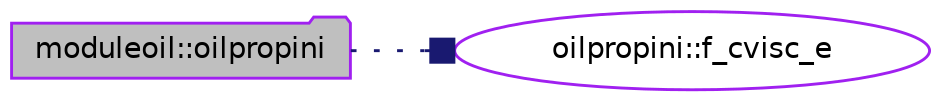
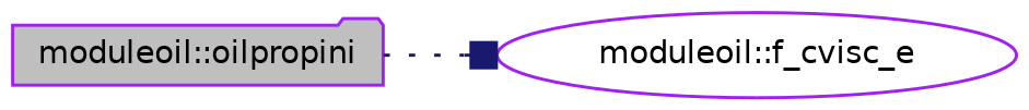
  digraph {
    rankdir=LR
    node [color=purple fontname=Helvetica fontsize=10 style=filled]
    n1 [fillcolor=grey75 fontcolor=black height=0.2 label="moduleoil::oilpropini" shape=folder width=0.4]
-   n2 [fillcolor=white height=0.2 label="oilpropini::f_cvisc_e" shape=ellipse width=0.4]
+   n2 [fillcolor=white height=0.2 label="moduleoil::f_cvisc_e" shape=ellipse width=0.4]
    n1 -> n2 [color=midnightblue fontname=Helvetica fontsize=10 labelfontname=Helvetica labelfontsize=10 style=dotted arrowhead=box]
  }
